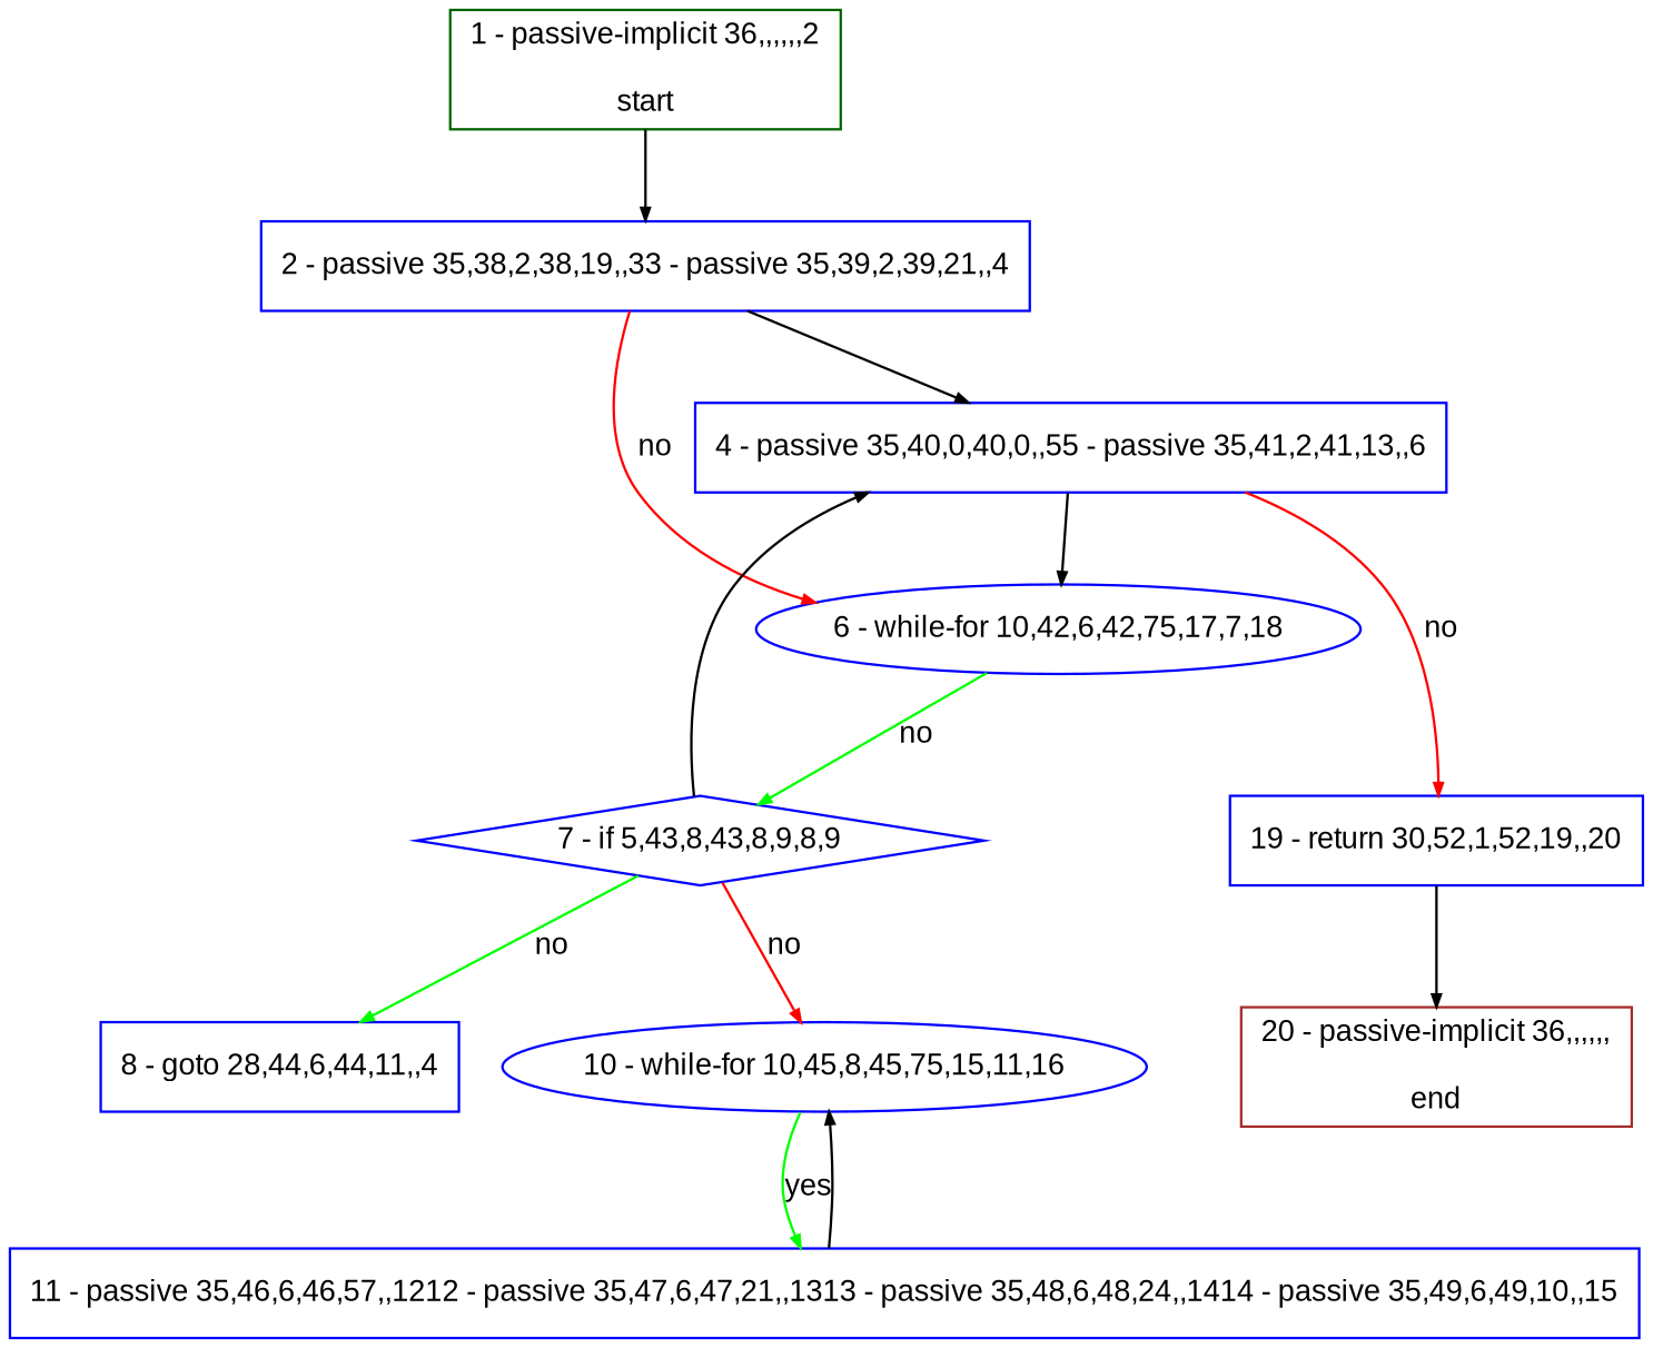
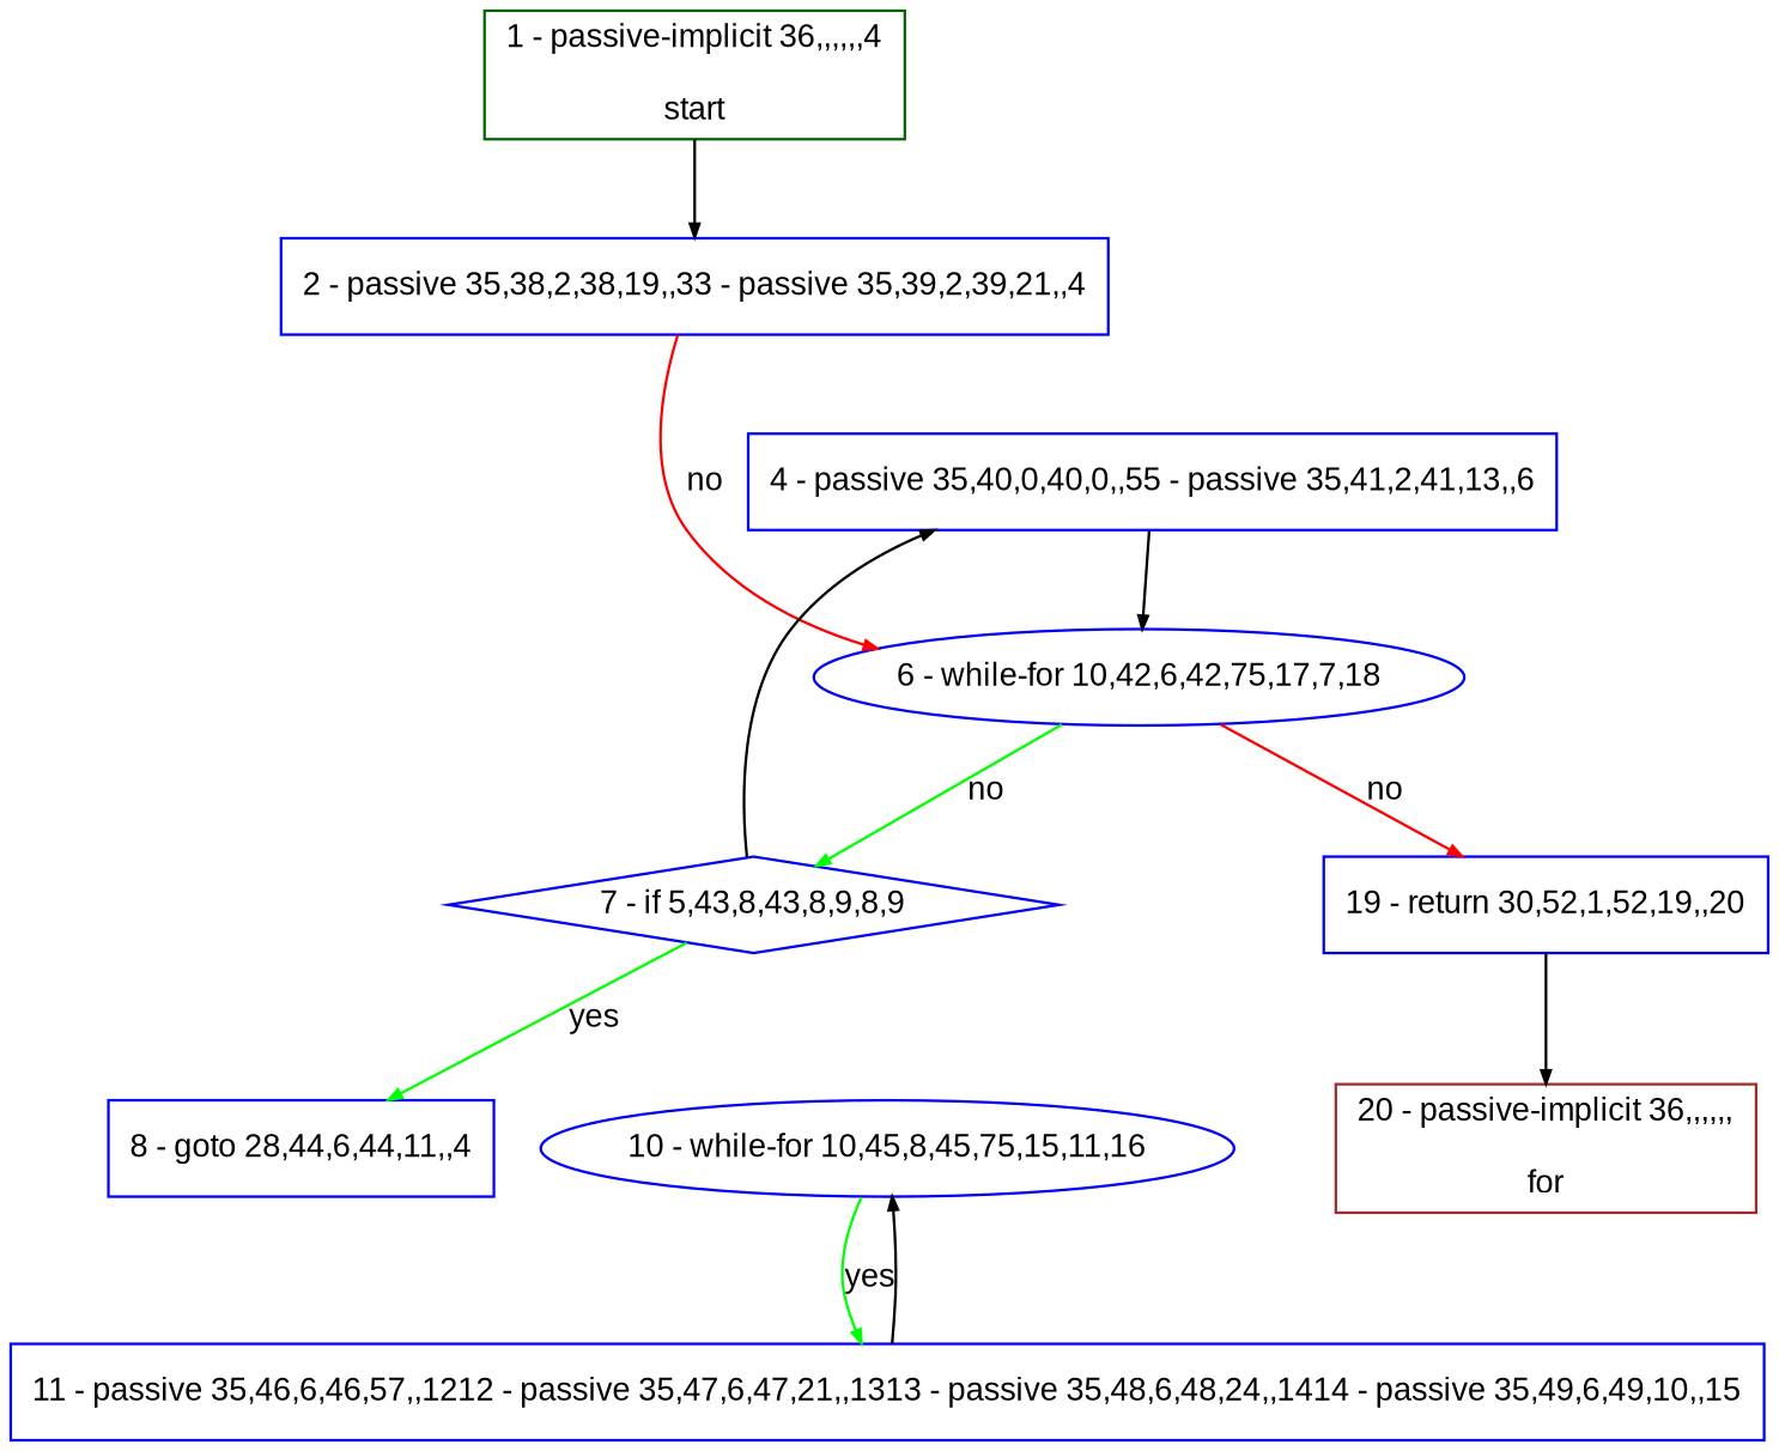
  digraph {
    bgcolor=white
    compound=true
    fillcolor="#FFFFCC"
    fontname=Arial
    fontsize=12
    pack=true
    packmode=clust
    style="rounded,filled"
    node [color="#0000ff" compound=true fillcolor="#ffffff" fixedsize=false fontname=Arial fontsize=12 node_initialized=no shape=box style=filled]
    edge [arrowhead=normal arrowsize=0.5 arrowtail=none color="#000000" compound=true dir=forward fontcolor=black fontname=Arial fontsize=12]
    n1 [label="2 - passive 35,38,2,38,19,,33 - passive 35,39,2,39,21,,4"]
    n2 [label="4 - passive 35,40,0,40,0,,55 - passive 35,41,2,41,13,,6"]
    n3 [label="6 - while-for 10,42,6,42,75,17,7,18" shape=oval]
-   n4 [color="#006400" label="1 - passive-implicit 36,,,,,,2\n\nstart"]
+   n4 [color="#006400" label="1 - passive-implicit 36,,,,,,4\n\nstart"]
    n5 [label="7 - if 5,43,8,43,8,9,8,9" shape=diamond]
    n6 [label="19 - return 30,52,1,52,19,,20"]
    n7 [label="8 - goto 28,44,6,44,11,,4"]
    n8 [label="10 - while-for 10,45,8,45,75,15,11,16" shape=oval]
-   n9 [color="#a52a2a" label="20 - passive-implicit 36,,,,,,\n\nend"]
+   n9 [color="#a52a2a" label="20 - passive-implicit 36,,,,,,\n\nfor"]
    n10 [label="11 - passive 35,46,6,46,57,,1212 - passive 35,47,6,47,21,,1313 - passive 35,48,6,48,24,,1414 - passive 35,49,6,49,10,,15"]
-   n1 -> n2
    n1 -> n3 [color="#ff0000" label=no]
    n2 -> n3
    n3 -> n5 [color="#00ff00" label=no]
-   n2 -> n6 [color="#ff0000" label=no]
+   n3 -> n6 [color="#ff0000" label=no]
    n4 -> n1
    n5 -> n2
-   n5 -> n7 [color="#00ff00" label=no]
-   n5 -> n8 [color="#ff0000" label=no]
+   n5 -> n7 [color="#00ff00" label=yes]
    n6 -> n9
    n8 -> n10 [color="#00ff00" label=yes]
    n10 -> n8
  }
